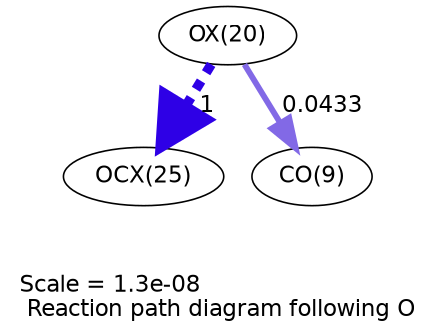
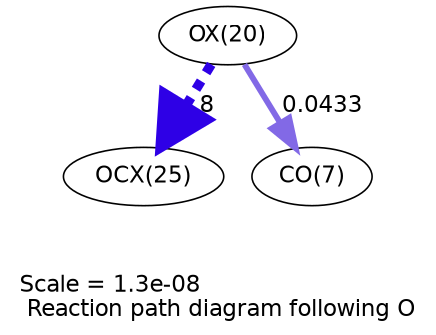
  digraph {
    fontname=Helvetica
    label="Scale = 1.3e-08\l Reaction path diagram following O"
    node [fontname=Helvetica]
    edge [fontname=Helvetica]
    n1 [label="OX(20)"]
    n2 [label="OCX(25)"]
-   n3 [label="CO(9)"]
-   n1 -> n2 [arrowsize=3 color="0.7, 1.5, 0.9" label=" 1" penwidth=6 style=dashed]
+   n3 [label="CO(7)"]
+   n1 -> n2 [arrowsize=3 color="0.7, 1.5, 0.9" label=" 8" penwidth=6 style=dashed]
    n1 -> n3 [arrowsize=1.81 color="0.7, 0.543, 0.9" label=" 0.0433" penwidth=3.63 style=bold]
  }
